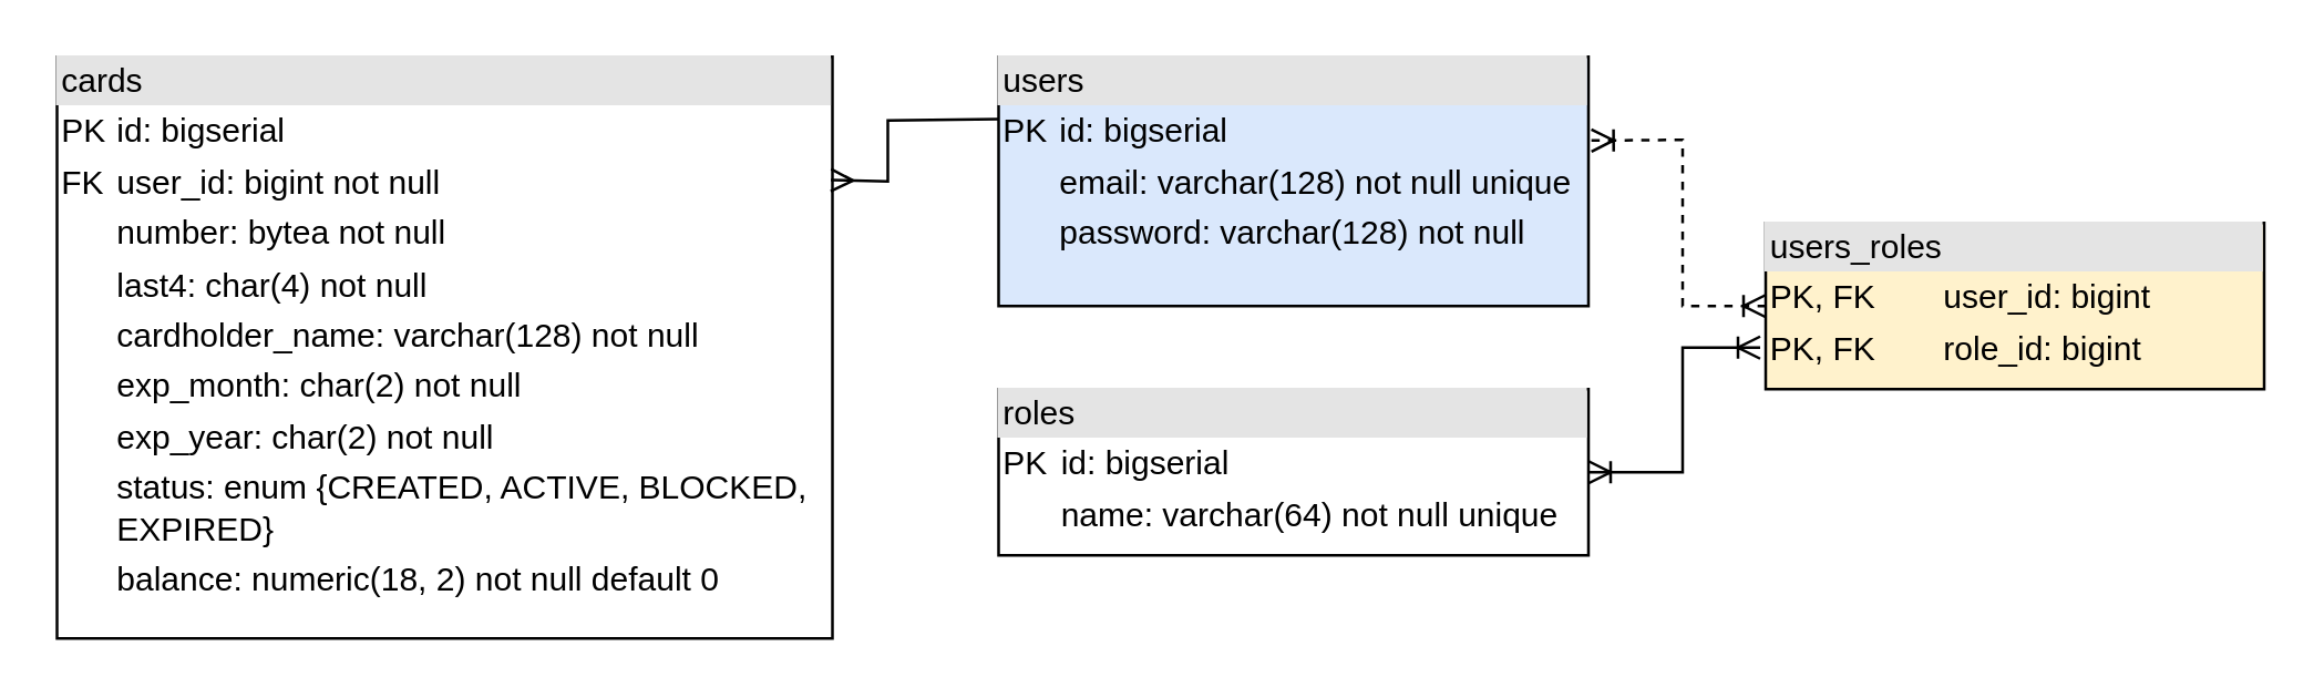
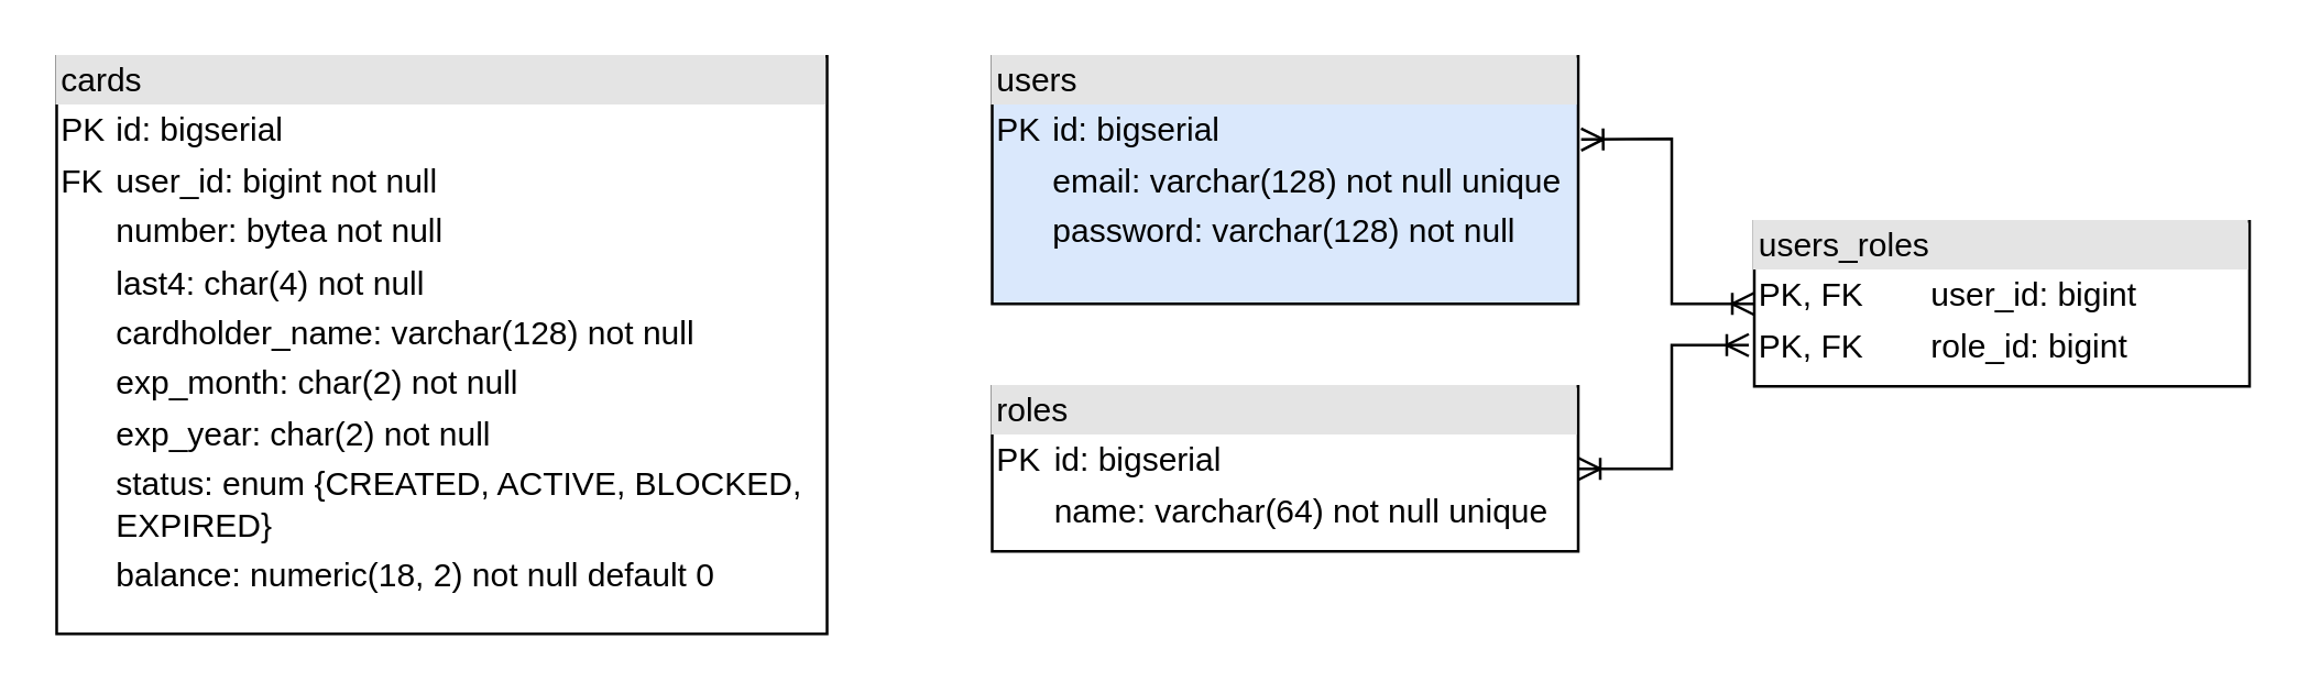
  <mxCell id="0" />
  <mxCell id="1" parent="0" />
  <mxCell id="2" value="&lt;div style=&quot;box-sizing: border-box; width: 100%; background: rgb(228, 228, 228); padding: 2px;&quot;&gt;users&lt;/div&gt;&lt;table style=&quot;width:100%;font-size:1em;&quot; cellpadding=&quot;2&quot; cellspacing=&quot;0&quot;&gt;&lt;tbody&gt;&lt;tr&gt;&lt;td&gt;PK&lt;/td&gt;&lt;td&gt;id: bigserial&lt;/td&gt;&lt;/tr&gt;&lt;tr&gt;&lt;td&gt;&lt;br&gt;&lt;/td&gt;&lt;td&gt;email: varchar(128) not null unique&lt;/td&gt;&lt;/tr&gt;&lt;tr&gt;&lt;td&gt;&lt;/td&gt;&lt;td&gt;password: varchar(128) not null&lt;/td&gt;&lt;/tr&gt;&lt;/tbody&gt;&lt;/table&gt;" style="verticalAlign=top;align=left;overflow=fill;html=1;whiteSpace=wrap;fillColor=#dae8fc;" parent="1" vertex="1"><mxGeometry x="360" y="20" width="213" height="90" as="geometry" /></mxCell>
  <mxCell id="3" value="&lt;div style=&quot;box-sizing: border-box; width: 100%; background: rgb(228, 228, 228); padding: 2px;&quot;&gt;roles&lt;/div&gt;&lt;table style=&quot;width:100%;font-size:1em;&quot; cellpadding=&quot;2&quot; cellspacing=&quot;0&quot;&gt;&lt;tbody&gt;&lt;tr&gt;&lt;td&gt;PK&lt;/td&gt;&lt;td&gt;id: bigserial&lt;/td&gt;&lt;/tr&gt;&lt;tr&gt;&lt;td&gt;&lt;br&gt;&lt;/td&gt;&lt;td&gt;name: varchar(64) not null unique&lt;/td&gt;&lt;/tr&gt;&lt;tr&gt;&lt;td&gt;&lt;br&gt;&lt;/td&gt;&lt;td&gt;&lt;br&gt;&lt;/td&gt;&lt;/tr&gt;&lt;/tbody&gt;&lt;/table&gt;" style="verticalAlign=top;align=left;overflow=fill;html=1;whiteSpace=wrap;" parent="1" vertex="1"><mxGeometry x="360" y="140" width="213" height="60" as="geometry" /></mxCell>
- <mxCell id="4" value="&lt;div style=&quot;box-sizing: border-box; width: 100%; background: rgb(228, 228, 228); padding: 2px;&quot;&gt;users_roles&lt;/div&gt;&lt;table style=&quot;width:100%;font-size:1em;&quot; cellpadding=&quot;2&quot; cellspacing=&quot;0&quot;&gt;&lt;tbody&gt;&lt;tr&gt;&lt;td&gt;PK, FK&lt;/td&gt;&lt;td&gt;user_id: bigint&lt;/td&gt;&lt;/tr&gt;&lt;tr&gt;&lt;td&gt;PK, FK&lt;/td&gt;&lt;td&gt;role_id: bigint&lt;/td&gt;&lt;/tr&gt;&lt;tr&gt;&lt;td&gt;&lt;/td&gt;&lt;td&gt;&lt;br&gt;&lt;/td&gt;&lt;/tr&gt;&lt;/tbody&gt;&lt;/table&gt;" style="verticalAlign=top;align=left;overflow=fill;html=1;whiteSpace=wrap;fillColor=#fff2cc;" parent="1" vertex="1"><mxGeometry x="637" y="80" width="180" height="60" as="geometry" /></mxCell>
- <mxCell id="5" value="" style="endArrow=ERoneToMany;html=1;rounded=0;entryX=0;entryY=0.5;entryDx=0;entryDy=0;exitX=1.005;exitY=0.336;exitDx=0;exitDy=0;exitPerimeter=0;startArrow=ERoneToMany;startFill=0;endFill=0;dashed=1;" parent="1" source="2" target="4" edge="1"><mxGeometry width="50" height="50" relative="1" as="geometry"><mxPoint x="577" y="100" as="sourcePoint" /><mxPoint x="687" y="250" as="targetPoint" /><Array as="points"><mxPoint x="607" y="50" /><mxPoint x="607" y="110" /></Array></mxGeometry></mxCell>
+ <mxCell id="4" value="&lt;div style=&quot;box-sizing: border-box; width: 100%; background: rgb(228, 228, 228); padding: 2px;&quot;&gt;users_roles&lt;/div&gt;&lt;table style=&quot;width:100%;font-size:1em;&quot; cellpadding=&quot;2&quot; cellspacing=&quot;0&quot;&gt;&lt;tbody&gt;&lt;tr&gt;&lt;td&gt;PK, FK&lt;/td&gt;&lt;td&gt;user_id: bigint&lt;/td&gt;&lt;/tr&gt;&lt;tr&gt;&lt;td&gt;PK, FK&lt;/td&gt;&lt;td&gt;role_id: bigint&lt;/td&gt;&lt;/tr&gt;&lt;tr&gt;&lt;td&gt;&lt;/td&gt;&lt;td&gt;&lt;br&gt;&lt;/td&gt;&lt;/tr&gt;&lt;/tbody&gt;&lt;/table&gt;" style="verticalAlign=top;align=left;overflow=fill;html=1;whiteSpace=wrap;" parent="1" vertex="1"><mxGeometry x="637" y="80" width="180" height="60" as="geometry" /></mxCell>
+ <mxCell id="5" value="" style="endArrow=ERoneToMany;html=1;rounded=0;entryX=0;entryY=0.5;entryDx=0;entryDy=0;exitX=1.005;exitY=0.336;exitDx=0;exitDy=0;exitPerimeter=0;startArrow=ERoneToMany;startFill=0;endFill=0;" parent="1" source="2" target="4" edge="1"><mxGeometry width="50" height="50" relative="1" as="geometry"><mxPoint x="577" y="100" as="sourcePoint" /><mxPoint x="687" y="250" as="targetPoint" /><Array as="points"><mxPoint x="607" y="50" /><mxPoint x="607" y="110" /></Array></mxGeometry></mxCell>
  <mxCell id="6" value="" style="endArrow=ERoneToMany;html=1;rounded=0;startArrow=ERoneToMany;startFill=0;endFill=0;exitX=1;exitY=0.5;exitDx=0;exitDy=0;" parent="1" source="3" edge="1"><mxGeometry width="50" height="50" relative="1" as="geometry"><mxPoint x="585" y="155" as="sourcePoint" /><mxPoint x="635" y="125" as="targetPoint" /><Array as="points"><mxPoint x="607" y="170" /><mxPoint x="607" y="125" /></Array></mxGeometry></mxCell>
  <mxCell id="7" value="&lt;div style=&quot;box-sizing: border-box; width: 100%; background: rgb(228, 228, 228); padding: 2px;&quot;&gt;cards&lt;/div&gt;&lt;table style=&quot;width:100%;font-size:1em;&quot; cellpadding=&quot;2&quot; cellspacing=&quot;0&quot;&gt;&lt;tbody&gt;&lt;tr&gt;&lt;td&gt;PK&lt;/td&gt;&lt;td&gt;id: bigserial&lt;/td&gt;&lt;/tr&gt;&lt;tr&gt;&lt;td&gt;FK&lt;/td&gt;&lt;td&gt;user_id: bigint not null&lt;/td&gt;&lt;/tr&gt;&lt;tr&gt;&lt;td&gt;&lt;/td&gt;&lt;td&gt;number: bytea not null&lt;/td&gt;&lt;/tr&gt;&lt;tr&gt;&lt;td&gt;&lt;br&gt;&lt;/td&gt;&lt;td&gt;last4: char(4) not null&lt;/td&gt;&lt;/tr&gt;&lt;tr&gt;&lt;td&gt;&lt;br&gt;&lt;/td&gt;&lt;td&gt;cardholder_name: varchar(128) not null&lt;/td&gt;&lt;/tr&gt;&lt;tr&gt;&lt;td&gt;&lt;br&gt;&lt;/td&gt;&lt;td&gt;exp_month: char(2) not null&lt;/td&gt;&lt;/tr&gt;&lt;tr&gt;&lt;td&gt;&lt;br&gt;&lt;/td&gt;&lt;td&gt;exp_year: char(2) not null&lt;/td&gt;&lt;/tr&gt;&lt;tr&gt;&lt;td&gt;&lt;br&gt;&lt;/td&gt;&lt;td&gt;status: enum {CREATED, ACTIVE, BLOCKED, EXPIRED}&lt;/td&gt;&lt;/tr&gt;&lt;tr&gt;&lt;td&gt;&lt;br&gt;&lt;/td&gt;&lt;td&gt;balance: numeric(18, 2) not null default 0&lt;/td&gt;&lt;/tr&gt;&lt;/tbody&gt;&lt;/table&gt;" style="verticalAlign=top;align=left;overflow=fill;html=1;whiteSpace=wrap;" parent="1" vertex="1"><mxGeometry x="20" y="20" width="280" height="210" as="geometry" /></mxCell>
- <mxCell id="8" value="" style="endArrow=none;html=1;rounded=0;exitX=0.998;exitY=0.212;exitDx=0;exitDy=0;exitPerimeter=0;entryX=0;entryY=0.25;entryDx=0;entryDy=0;startArrow=ERmany;startFill=0;" parent="1" source="7" target="2" edge="1"><mxGeometry width="50" height="50" relative="1" as="geometry"><mxPoint x="397" y="230" as="sourcePoint" /><mxPoint x="447" y="180" as="targetPoint" /><Array as="points"><mxPoint x="320" y="65" /><mxPoint x="320" y="43" /></Array></mxGeometry></mxCell>
